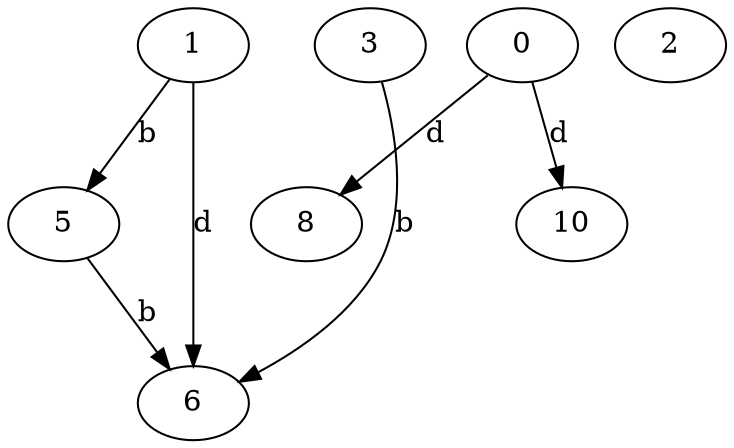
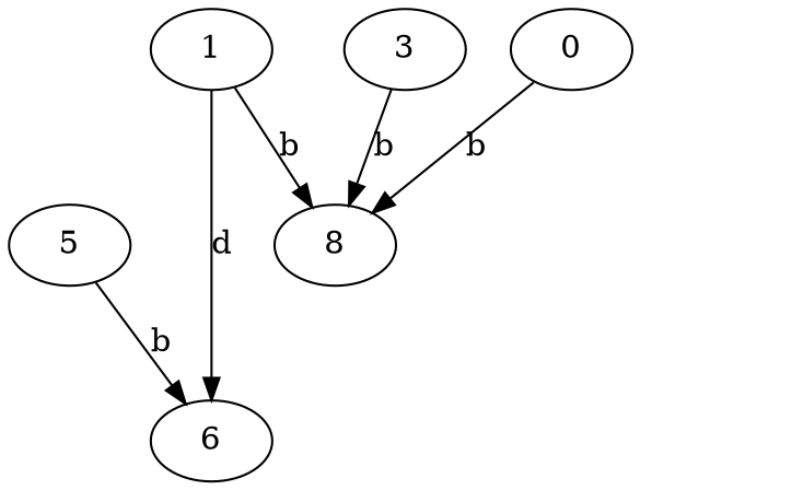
  strict digraph {
    1
    5
    6
-   2
    3
    0
    8
-   10
-   1 -> 5 [label=b]
+   1 -> 8 [label=b]
    1 -> 6 [label=d]
    5 -> 6 [label=b]
-   3 -> 6 [label=b]
-   0 -> 8 [label=d]
-   0 -> 10 [label=d]
+   3 -> 8 [label=b]
+   0 -> 8 [label=b]
  }
